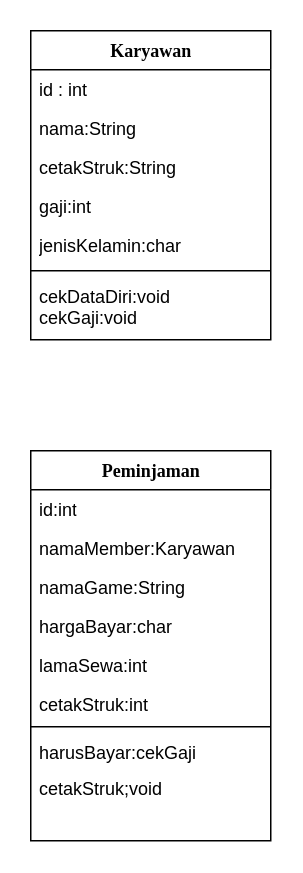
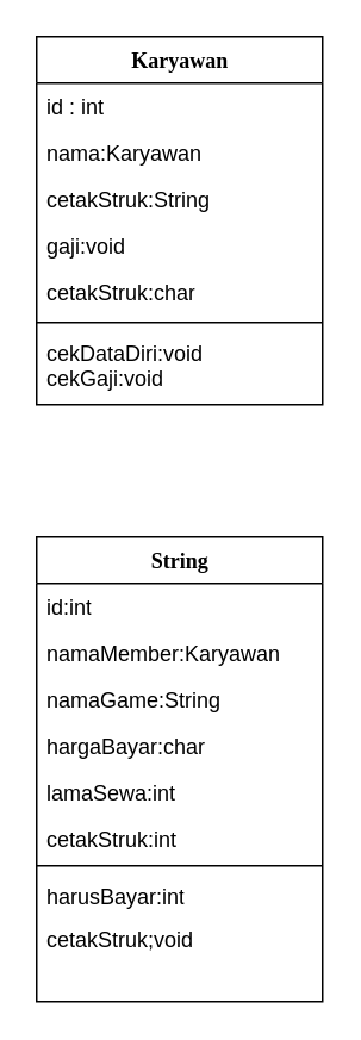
  <mxCell id="0" />
  <mxCell id="1" parent="0" />
  <mxCell id="2" value="Karyawan" style="swimlane;html=1;fontStyle=1;align=center;verticalAlign=top;childLayout=stackLayout;horizontal=1;startSize=26;horizontalStack=0;resizeParent=1;resizeLast=0;collapsible=1;marginBottom=0;swimlaneFillColor=#ffffff;rounded=0;shadow=0;comic=0;labelBackgroundColor=none;strokeWidth=1;fillColor=none;fontFamily=Verdana;fontSize=12" parent="1" vertex="1"><mxGeometry x="20" y="20" width="160" height="206" as="geometry" /></mxCell>
  <mxCell id="3" value="id : int" style="text;html=1;strokeColor=none;fillColor=none;align=left;verticalAlign=top;spacingLeft=4;spacingRight=4;whiteSpace=wrap;overflow=hidden;rotatable=0;points=[[0,0.5],[1,0.5]];portConstraint=eastwest;" parent="2" vertex="1"><mxGeometry y="26" width="160" height="26" as="geometry" /></mxCell>
- <mxCell id="4" value="nama:String" style="text;html=1;strokeColor=none;fillColor=none;align=left;verticalAlign=top;spacingLeft=4;spacingRight=4;whiteSpace=wrap;overflow=hidden;rotatable=0;points=[[0,0.5],[1,0.5]];portConstraint=eastwest;" parent="2" vertex="1"><mxGeometry y="52" width="160" height="26" as="geometry" /></mxCell>
+ <mxCell id="4" value="nama:Karyawan" style="text;html=1;strokeColor=none;fillColor=none;align=left;verticalAlign=top;spacingLeft=4;spacingRight=4;whiteSpace=wrap;overflow=hidden;rotatable=0;points=[[0,0.5],[1,0.5]];portConstraint=eastwest;" parent="2" vertex="1"><mxGeometry y="52" width="160" height="26" as="geometry" /></mxCell>
  <mxCell id="5" value="cetakStruk:String" style="text;html=1;strokeColor=none;fillColor=none;align=left;verticalAlign=top;spacingLeft=4;spacingRight=4;whiteSpace=wrap;overflow=hidden;rotatable=0;points=[[0,0.5],[1,0.5]];portConstraint=eastwest;" parent="2" vertex="1"><mxGeometry y="78" width="160" height="26" as="geometry" /></mxCell>
- <mxCell id="6" value="gaji:int" style="text;html=1;strokeColor=none;fillColor=none;align=left;verticalAlign=top;spacingLeft=4;spacingRight=4;whiteSpace=wrap;overflow=hidden;rotatable=0;points=[[0,0.5],[1,0.5]];portConstraint=eastwest;" parent="2" vertex="1"><mxGeometry y="104" width="160" height="26" as="geometry" /></mxCell>
- <mxCell id="7" value="jenisKelamin:char" style="text;html=1;strokeColor=none;fillColor=none;align=left;verticalAlign=top;spacingLeft=4;spacingRight=4;whiteSpace=wrap;overflow=hidden;rotatable=0;points=[[0,0.5],[1,0.5]];portConstraint=eastwest;" vertex="1" parent="2"><mxGeometry y="130" width="160" height="26" as="geometry" /></mxCell>
+ <mxCell id="6" value="gaji:void" style="text;html=1;strokeColor=none;fillColor=none;align=left;verticalAlign=top;spacingLeft=4;spacingRight=4;whiteSpace=wrap;overflow=hidden;rotatable=0;points=[[0,0.5],[1,0.5]];portConstraint=eastwest;" parent="2" vertex="1"><mxGeometry y="104" width="160" height="26" as="geometry" /></mxCell>
+ <mxCell id="7" value="cetakStruk:char" style="text;html=1;strokeColor=none;fillColor=none;align=left;verticalAlign=top;spacingLeft=4;spacingRight=4;whiteSpace=wrap;overflow=hidden;rotatable=0;points=[[0,0.5],[1,0.5]];portConstraint=eastwest;" vertex="1" parent="2"><mxGeometry y="130" width="160" height="26" as="geometry" /></mxCell>
  <mxCell id="8" value="" style="line;html=1;strokeWidth=1;fillColor=none;align=left;verticalAlign=middle;spacingTop=-1;spacingLeft=3;spacingRight=3;rotatable=0;labelPosition=right;points=[];portConstraint=eastwest;" parent="2" vertex="1"><mxGeometry y="156" width="160" height="8" as="geometry" /></mxCell>
  <mxCell id="9" value="cekDataDiri:void&lt;br&gt;cekGaji:void" style="text;html=1;strokeColor=none;fillColor=none;align=left;verticalAlign=top;spacingLeft=4;spacingRight=4;whiteSpace=wrap;overflow=hidden;rotatable=0;points=[[0,0.5],[1,0.5]];portConstraint=eastwest;" parent="2" vertex="1"><mxGeometry y="164" width="160" height="42" as="geometry" /></mxCell>
- <mxCell id="10" value="Peminjaman" style="swimlane;html=1;fontStyle=1;align=center;verticalAlign=top;childLayout=stackLayout;horizontal=1;startSize=26;horizontalStack=0;resizeParent=1;resizeLast=0;collapsible=1;marginBottom=0;swimlaneFillColor=#ffffff;rounded=0;shadow=0;comic=0;labelBackgroundColor=none;strokeWidth=1;fillColor=none;fontFamily=Verdana;fontSize=12" parent="1" vertex="1"><mxGeometry x="20" y="300" width="160" height="260" as="geometry" /></mxCell>
+ <mxCell id="10" value="String" style="swimlane;html=1;fontStyle=1;align=center;verticalAlign=top;childLayout=stackLayout;horizontal=1;startSize=26;horizontalStack=0;resizeParent=1;resizeLast=0;collapsible=1;marginBottom=0;swimlaneFillColor=#ffffff;rounded=0;shadow=0;comic=0;labelBackgroundColor=none;strokeWidth=1;fillColor=none;fontFamily=Verdana;fontSize=12" parent="1" vertex="1"><mxGeometry x="20" y="300" width="160" height="260" as="geometry" /></mxCell>
  <mxCell id="11" value="id:int" style="text;html=1;strokeColor=none;fillColor=none;align=left;verticalAlign=top;spacingLeft=4;spacingRight=4;whiteSpace=wrap;overflow=hidden;rotatable=0;points=[[0,0.5],[1,0.5]];portConstraint=eastwest;" parent="10" vertex="1"><mxGeometry y="26" width="160" height="26" as="geometry" /></mxCell>
  <mxCell id="12" value="namaMember:Karyawan" style="text;html=1;strokeColor=none;fillColor=none;align=left;verticalAlign=top;spacingLeft=4;spacingRight=4;whiteSpace=wrap;overflow=hidden;rotatable=0;points=[[0,0.5],[1,0.5]];portConstraint=eastwest;" parent="10" vertex="1"><mxGeometry y="52" width="160" height="26" as="geometry" /></mxCell>
  <mxCell id="13" value="namaGame:String" style="text;html=1;strokeColor=none;fillColor=none;align=left;verticalAlign=top;spacingLeft=4;spacingRight=4;whiteSpace=wrap;overflow=hidden;rotatable=0;points=[[0,0.5],[1,0.5]];portConstraint=eastwest;" parent="10" vertex="1"><mxGeometry y="78" width="160" height="26" as="geometry" /></mxCell>
  <mxCell id="14" value="hargaBayar:char&lt;br&gt;" style="text;html=1;strokeColor=none;fillColor=none;align=left;verticalAlign=top;spacingLeft=4;spacingRight=4;whiteSpace=wrap;overflow=hidden;rotatable=0;points=[[0,0.5],[1,0.5]];portConstraint=eastwest;" parent="10" vertex="1"><mxGeometry y="104" width="160" height="26" as="geometry" /></mxCell>
  <mxCell id="15" value="lamaSewa:int" style="text;html=1;strokeColor=none;fillColor=none;align=left;verticalAlign=top;spacingLeft=4;spacingRight=4;whiteSpace=wrap;overflow=hidden;rotatable=0;points=[[0,0.5],[1,0.5]];portConstraint=eastwest;" parent="10" vertex="1"><mxGeometry y="130" width="160" height="26" as="geometry" /></mxCell>
  <mxCell id="16" value="cetakStruk:int" style="text;html=1;strokeColor=none;fillColor=none;align=left;verticalAlign=top;spacingLeft=4;spacingRight=4;whiteSpace=wrap;overflow=hidden;rotatable=0;points=[[0,0.5],[1,0.5]];portConstraint=eastwest;" parent="10" vertex="1"><mxGeometry y="156" width="160" height="24" as="geometry" /></mxCell>
  <mxCell id="17" value="" style="line;html=1;strokeWidth=1;fillColor=none;align=left;verticalAlign=middle;spacingTop=-1;spacingLeft=3;spacingRight=3;rotatable=0;labelPosition=right;points=[];portConstraint=eastwest;" parent="10" vertex="1"><mxGeometry y="180" width="160" height="8" as="geometry" /></mxCell>
- <mxCell id="18" value="harusBayar:cekGaji" style="text;html=1;strokeColor=none;fillColor=none;align=left;verticalAlign=top;spacingLeft=4;spacingRight=4;whiteSpace=wrap;overflow=hidden;rotatable=0;points=[[0,0.5],[1,0.5]];portConstraint=eastwest;" parent="10" vertex="1"><mxGeometry y="188" width="160" height="24" as="geometry" /></mxCell>
+ <mxCell id="18" value="harusBayar:int" style="text;html=1;strokeColor=none;fillColor=none;align=left;verticalAlign=top;spacingLeft=4;spacingRight=4;whiteSpace=wrap;overflow=hidden;rotatable=0;points=[[0,0.5],[1,0.5]];portConstraint=eastwest;" parent="10" vertex="1"><mxGeometry y="188" width="160" height="24" as="geometry" /></mxCell>
  <mxCell id="19" value="cetakStruk;void" style="text;html=1;strokeColor=none;fillColor=none;align=left;verticalAlign=top;spacingLeft=4;spacingRight=4;whiteSpace=wrap;overflow=hidden;rotatable=0;points=[[0,0.5],[1,0.5]];portConstraint=eastwest;" parent="10" vertex="1"><mxGeometry y="212" width="160" height="24" as="geometry" /></mxCell>
